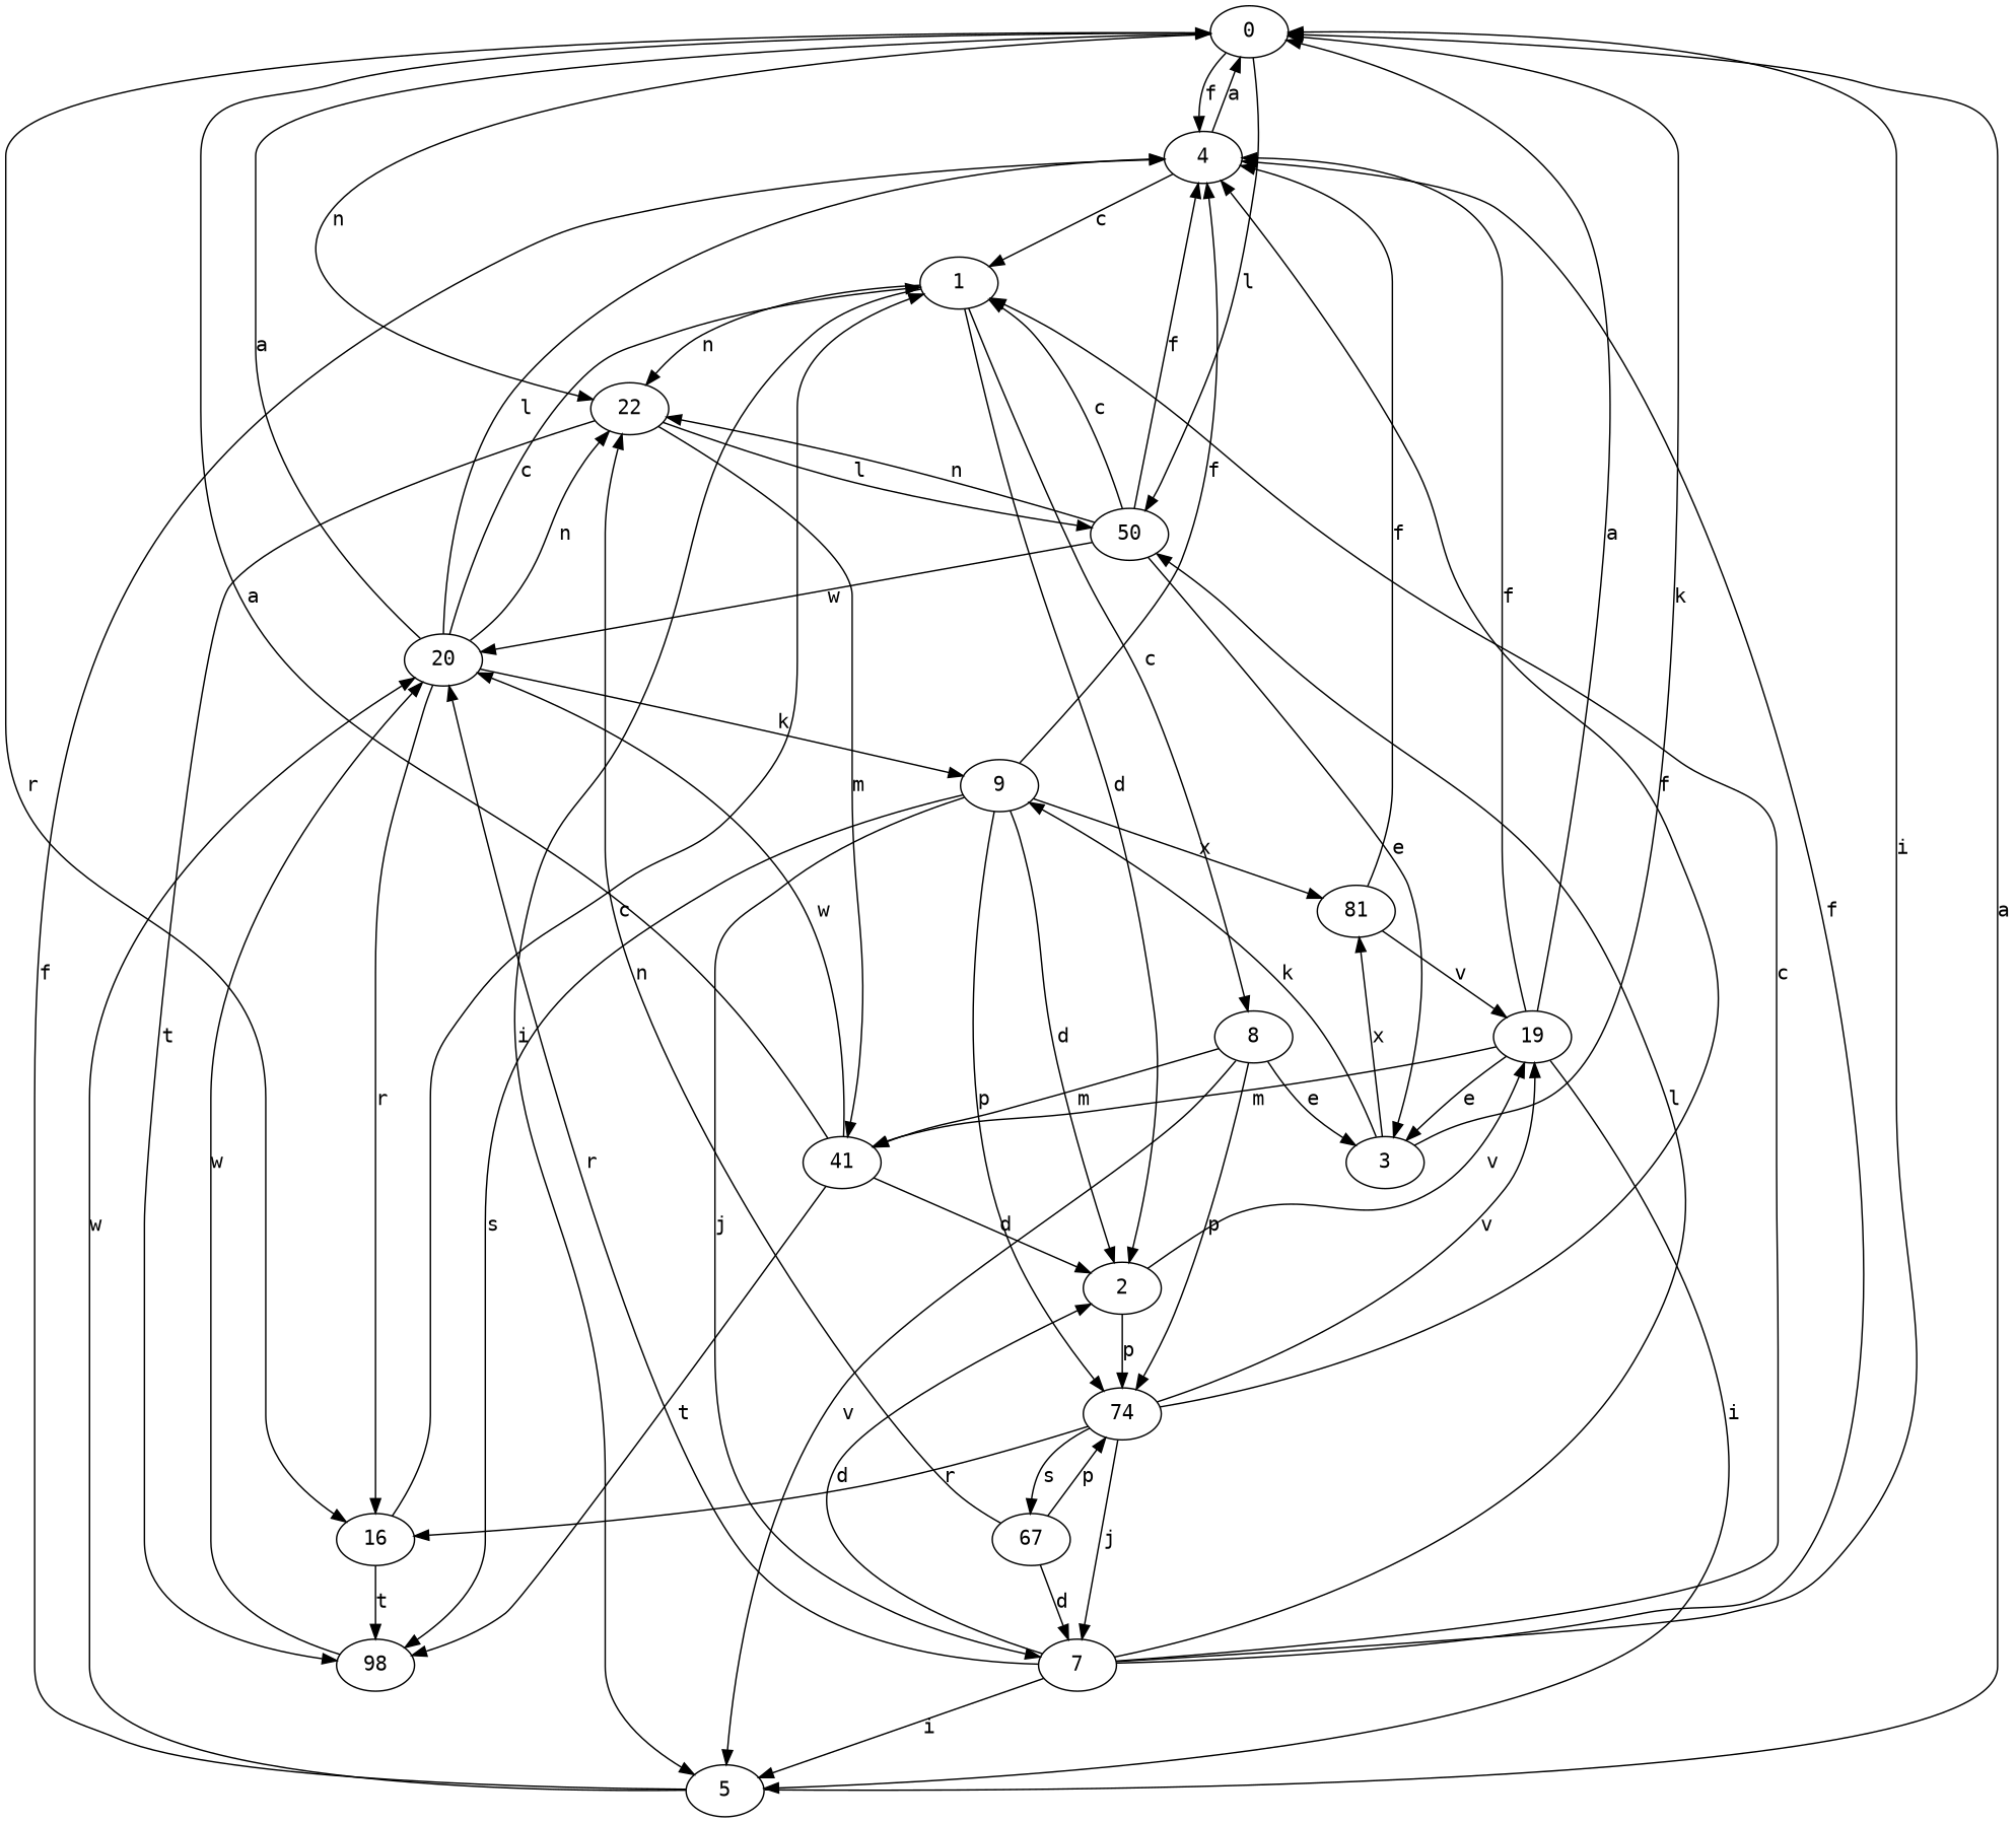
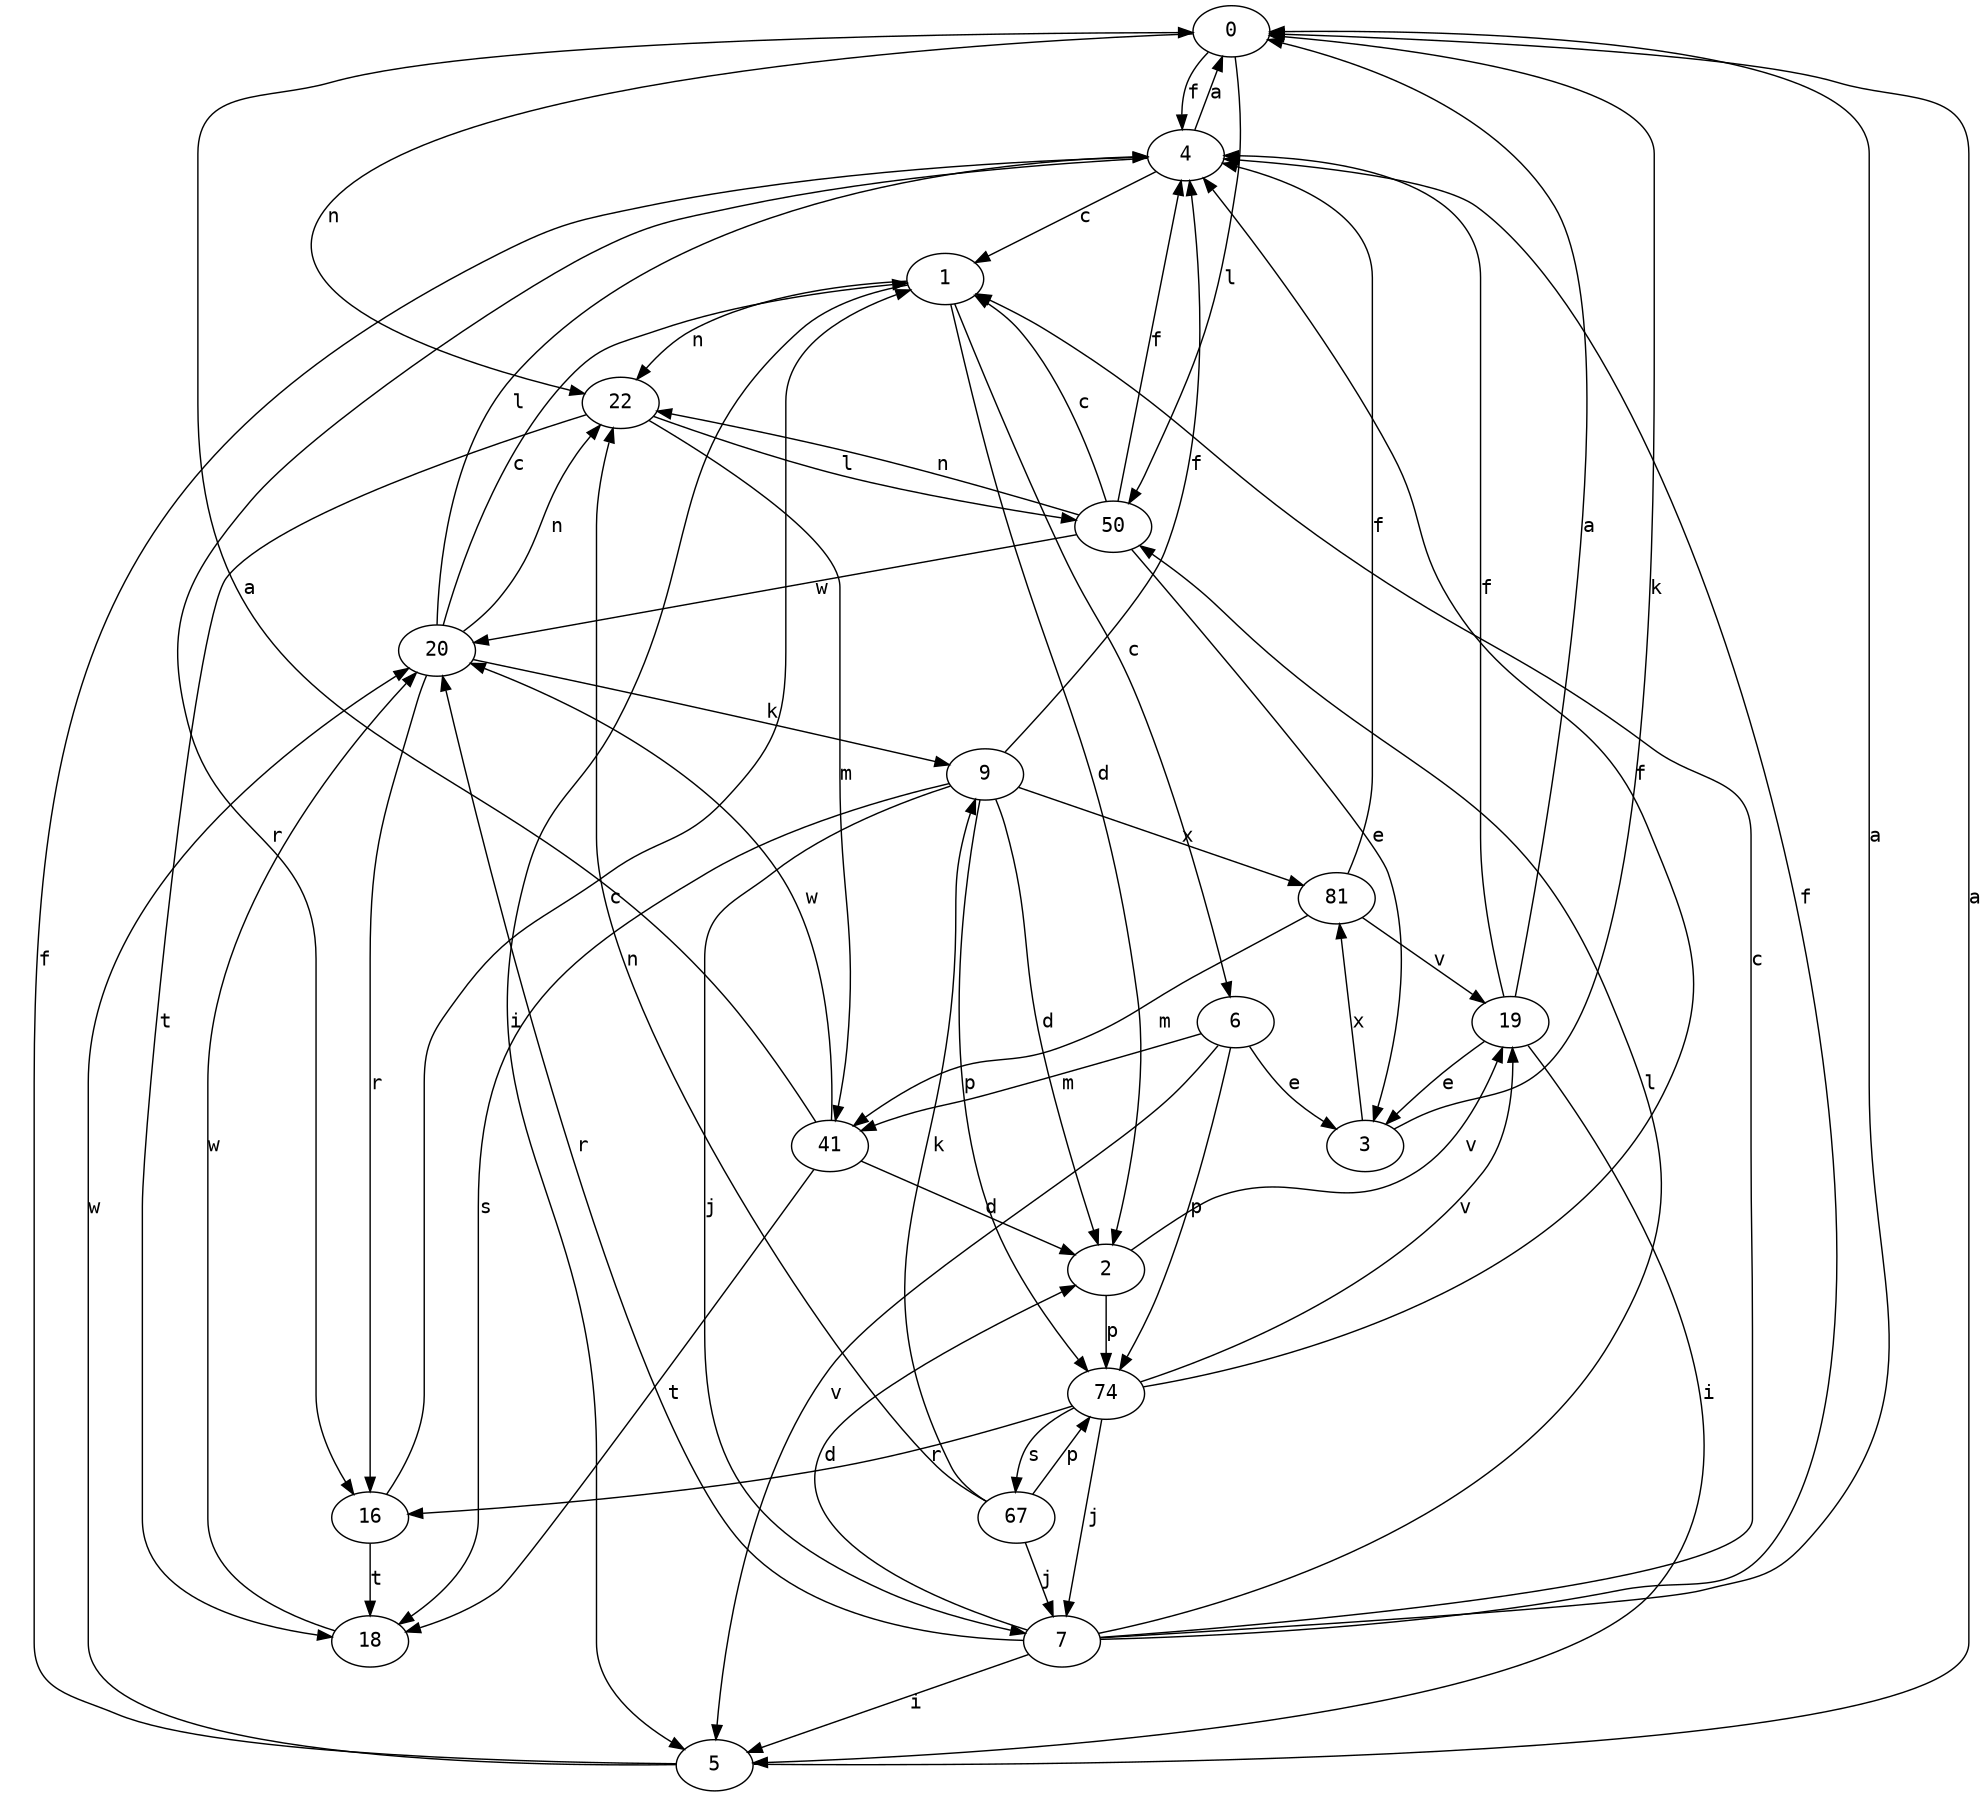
  strict digraph {
    fontname="DejaVu Sans Mono"
    node [fontname="DejaVu Sans Mono"]
    edge [fontname="DejaVu Sans Mono"]
    0
    4
    n3 [label=50]
    n4 [label=22]
    16
    1
    3
    20
-   18 [label=98]
+   18
    n10 [label=41]
    2
    5
-   8
+   8 [label=6]
    n14 [label=74]
    19
    7
    n17 [label=67]
    9
    n19 [label=81]
    0 -> 4 [label=f]
    0 -> n3 [label=l]
    0 -> n4 [label=n]
-   0 -> 16 [label=r]
+   4 -> 16 [label=r]
    4 -> 0 [label=a]
    4 -> 1 [label=c]
    n3 -> 4 [label=f]
    n3 -> n4 [label=n]
    n3 -> 1 [label=c]
    n3 -> 3 [label=e]
    n3 -> 20 [label=w]
    n4 -> n3 [label=l]
    n4 -> 18 [label=t]
    n4 -> n10 [label=m]
    16 -> 1 [label=c]
    16 -> 18 [label=t]
    1 -> n4 [label=n]
    1 -> 2 [label=d]
    1 -> 5 [label=i]
    1 -> 8 [label=c]
    3 -> 0 [label=k]
-   3 -> 9 [label=k]
+   n17 -> 9 [label=k]
    3 -> n19 [label=x]
-   20 -> 0 [label=a]
    20 -> 4 [label=l]
    20 -> n4 [label=n]
    20 -> 16 [label=r]
    20 -> 1 [label=c]
    20 -> 9 [label=k]
    18 -> 20 [label=w]
    n10 -> 0 [label=a]
    n10 -> 20 [label=w]
    n10 -> 18 [label=t]
    n10 -> 2 [label=d]
    2 -> n14 [label=p]
    2 -> 19 [label=v]
    5 -> 0 [label=a]
    5 -> 4 [label=f]
    5 -> 20 [label=w]
    8 -> 3 [label=e]
    8 -> n10 [label=m]
    8 -> 5 [label=v]
    8 -> n14 [label=p]
    n14 -> 4 [label=f]
    n14 -> 16 [label=r]
    n14 -> 19 [label=v]
    n14 -> 7 [label=j]
    n14 -> n17 [label=s]
    19 -> 0 [label=a]
    19 -> 4 [label=f]
    19 -> 3 [label=e]
    19 -> 5 [label=i]
-   7 -> 0 [label=i]
+   7 -> 0 [label=a]
    7 -> 4 [label=f]
    7 -> n3 [label=l]
    7 -> 1 [label=c]
    7 -> 20 [label=r]
    7 -> 2 [label=d]
    7 -> 5 [label=i]
    n17 -> n4 [label=n]
    n17 -> n14 [label=p]
-   n17 -> 7 [label=d]
+   n17 -> 7 [label=j]
    9 -> 4 [label=f]
    9 -> 18 [label=s]
    9 -> 2 [label=d]
    9 -> n14 [label=p]
    9 -> 7 [label=j]
    9 -> n19 [label=x]
    n19 -> 4 [label=f]
-   19 -> n10 [label=m]
+   n19 -> n10 [label=m]
    n19 -> 19 [label=v]
  }
